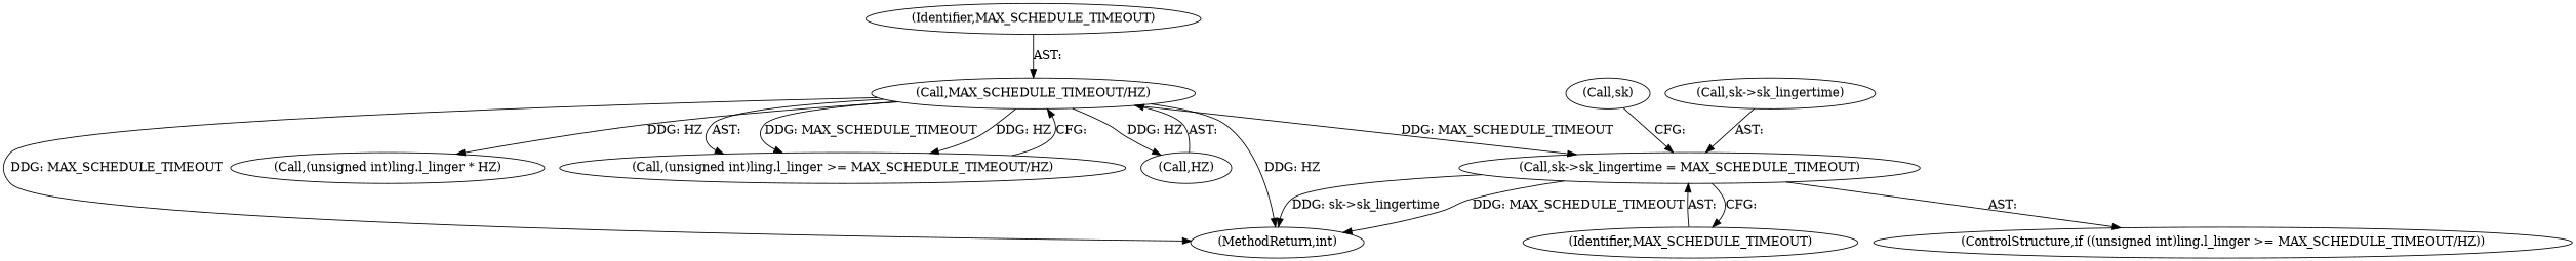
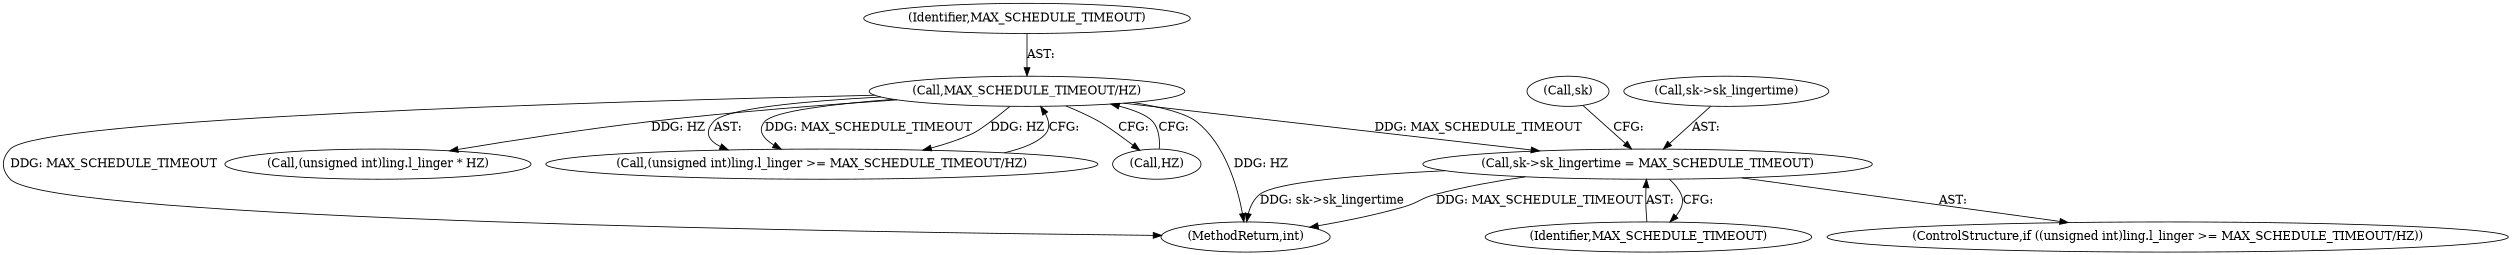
  digraph {
    n1 [label="(Call,sk->sk_lingertime = MAX_SCHEDULE_TIMEOUT)"]
    n2 [label="(ControlStructure,if ((unsigned int)ling.l_linger >= MAX_SCHEDULE_TIMEOUT/HZ))"]
    n3 [label="(Identifier,MAX_SCHEDULE_TIMEOUT)"]
    n4 [label="(MethodReturn,int)"]
    n5 [label="(Call,MAX_SCHEDULE_TIMEOUT/HZ)"]
    n6 [label="(Call,(unsigned int)ling.l_linger * HZ)"]
    n7 [label="(Call,(unsigned int)ling.l_linger >= MAX_SCHEDULE_TIMEOUT/HZ)"]
    n8 [label="(Call,HZ)"]
    n9 [label="(Call,sk)"]
    n10 [label="(Call,sk->sk_lingertime)"]
    n11 [label="(Identifier,MAX_SCHEDULE_TIMEOUT)"]
    n1 -> n2 [label="AST: "]
    n1 -> n3 [label="CFG: "]
    n1 -> n4 [label="DDG: sk->sk_lingertime"]
    n1 -> n4 [label="DDG: MAX_SCHEDULE_TIMEOUT"]
    n3 -> n1 [label="AST: "]
    n5 -> n1 [label="DDG: MAX_SCHEDULE_TIMEOUT"]
    n5 -> n4 [label="DDG: HZ"]
    n5 -> n4 [label="DDG: MAX_SCHEDULE_TIMEOUT"]
    n5 -> n6 [label="DDG: HZ"]
    n5 -> n7 [label="AST: "]
    n5 -> n7 [label="DDG: MAX_SCHEDULE_TIMEOUT"]
    n5 -> n7 [label="DDG: HZ"]
-   n5 -> n8 [label="DDG: HZ"]
+   n5 -> n8 [label="CFG: "]
    n7 -> n5 [label="CFG: "]
-   n8 -> n5 [label="AST: "]
+   n8 -> n5 [label="CFG: "]
    n9 -> n1 [label="CFG: "]
    n10 -> n1 [label="AST: "]
    n11 -> n5 [label="AST: "]
  }
